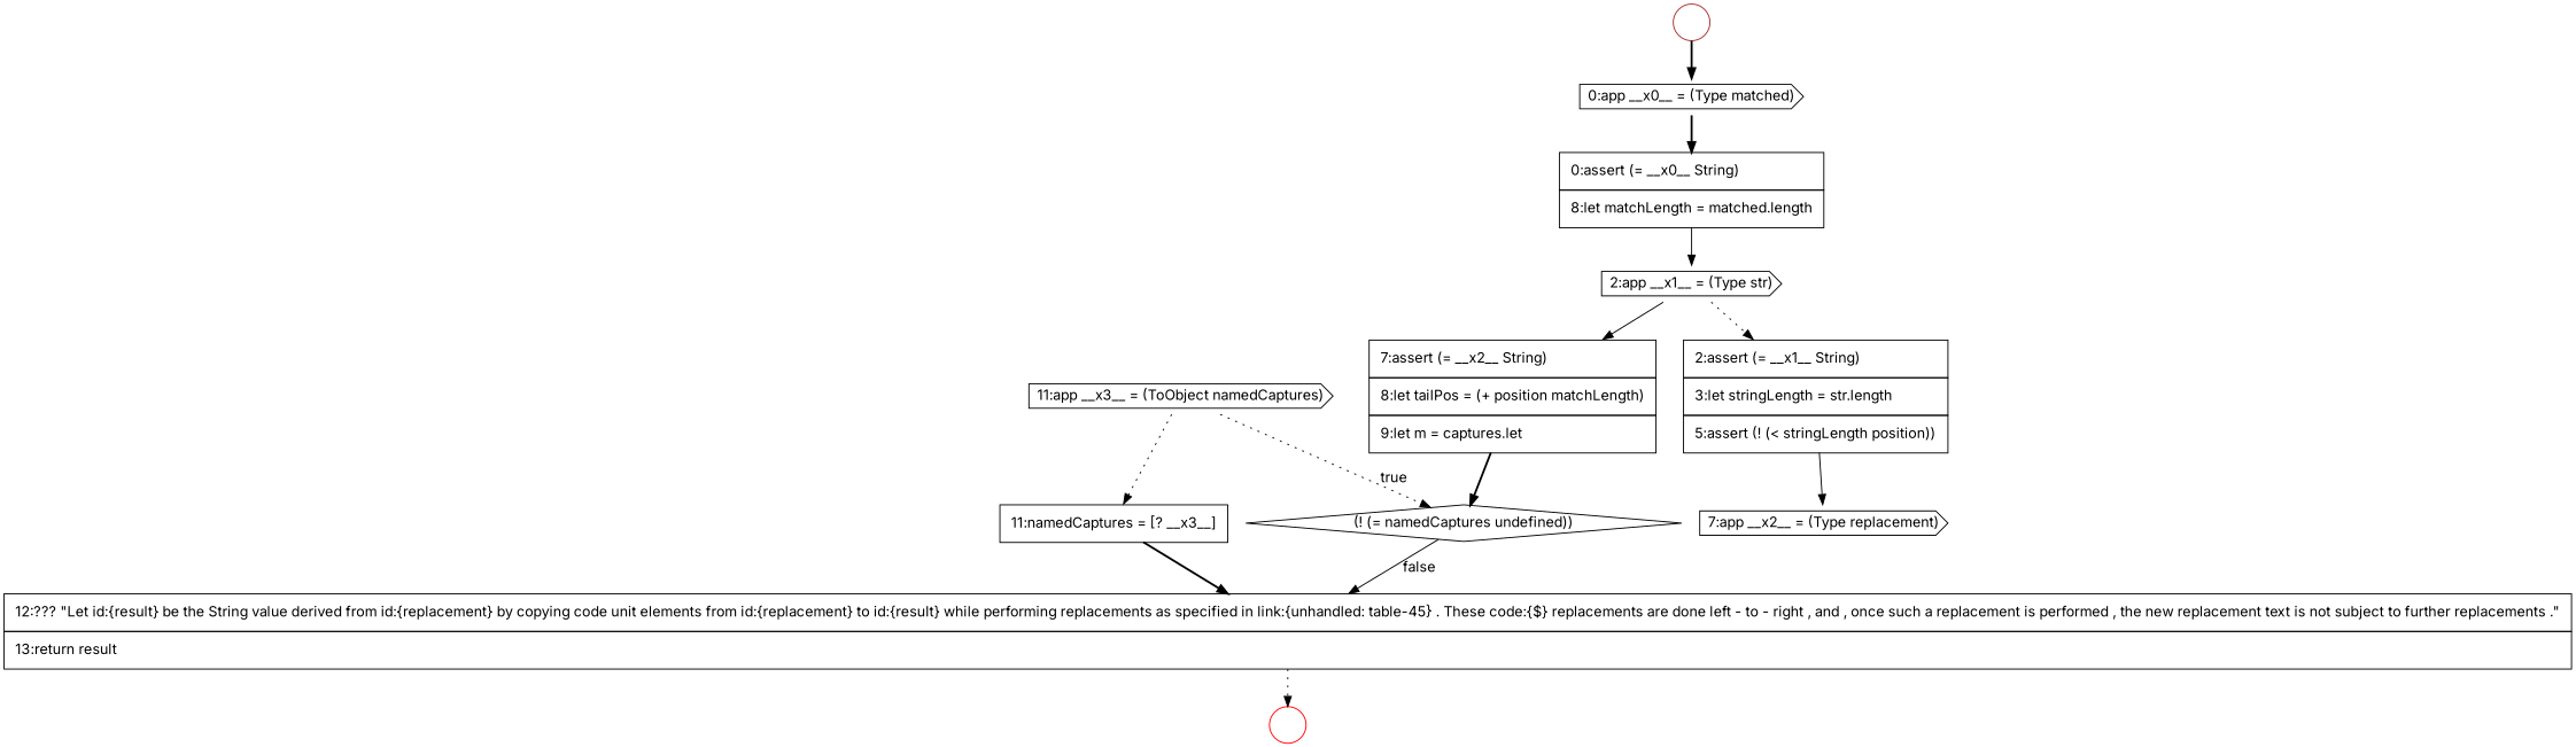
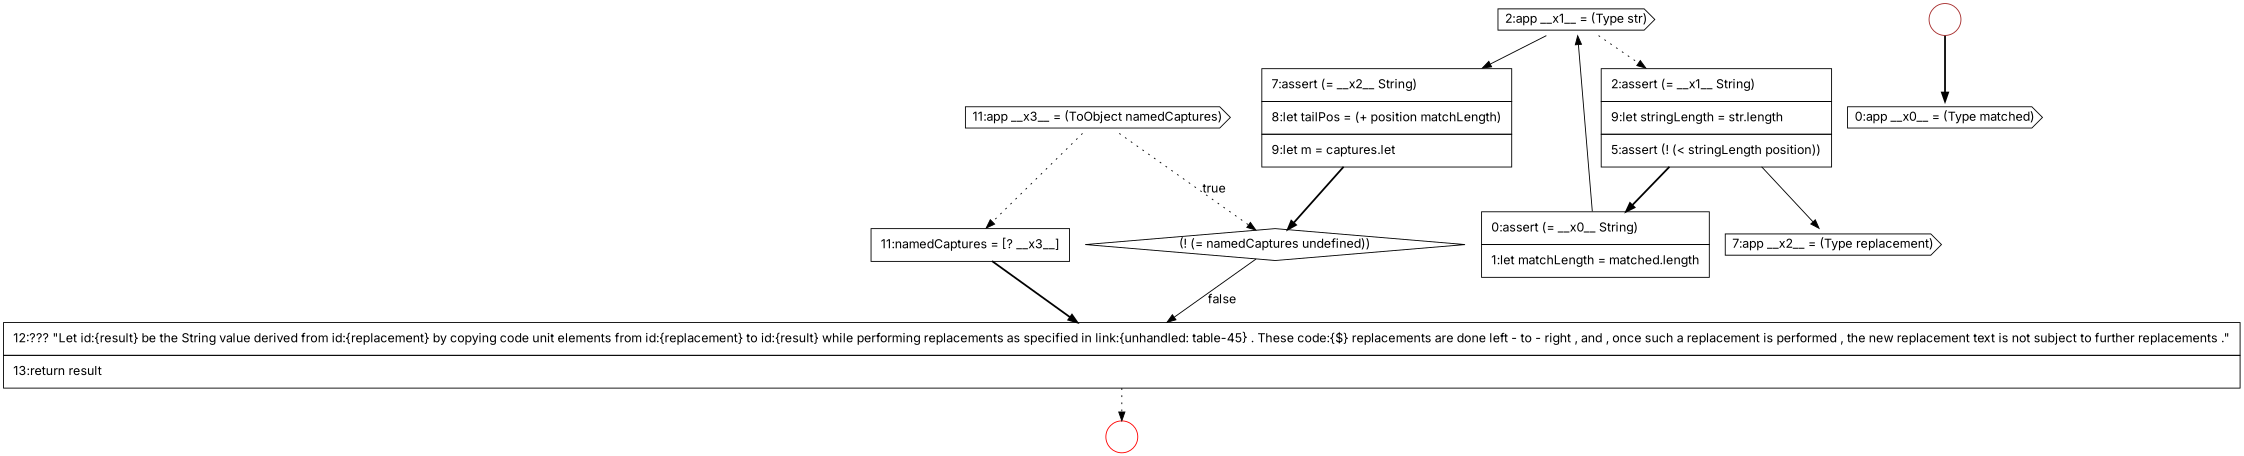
  digraph {
    fontname=Inter
    node [color=black fillcolor=white fontname=Inter shape=none style=filled]
    edge [color=black fontname=Inter style=bold]
    n1 [label=<<font color="black">     <table border="0" cellborder="1" cellspacing="0" cellpadding="10">       <tr><td align="left">7:assert (= __x2__ String)</td></tr>       <tr><td align="left">8:let tailPos = (+ position matchLength)</td></tr>       <tr><td align="left">9:let m = captures.let</td></tr>     </table>   </font>> margin=0]
    n2 [label=<<font color="black">(! (= namedCaptures undefined))</font>> shape=diamond]
    n3 [label=<<font color="black">     <table border="0" cellborder="1" cellspacing="0" cellpadding="10">       <tr><td align="left">12:??? &quot;Let id:{result} be the String value derived from id:{replacement} by copying code unit elements from id:{replacement} to id:{result} while performing replacements as specified in link:{unhandled: table-45} . These code:{$} replacements are done left - to - right , and , once such a replacement is performed , the new replacement text is not subject to further replacements .&quot;</td></tr>       <tr><td align="left">13:return result</td></tr>     </table>   </font>> margin=0]
    n4 [label=<<font color="black">0:app __x0__ = (Type matched)</font>> shape=cds]
-   n5 [label=<<font color="black">     <table border="0" cellborder="1" cellspacing="0" cellpadding="10">       <tr><td align="left">0:assert (= __x0__ String)</td></tr>       <tr><td align="left">8:let matchLength = matched.length</td></tr>     </table>   </font>> margin=0]
+   n5 [label=<<font color="black">     <table border="0" cellborder="1" cellspacing="0" cellpadding="10">       <tr><td align="left">0:assert (= __x0__ String)</td></tr>       <tr><td align="left">1:let matchLength = matched.length</td></tr>     </table>   </font>> margin=0]
    n6 [label=<<font color="black">2:app __x1__ = (Type str)</font>> shape=cds]
    n7 [label=<<font color="black">     <table border="0" cellborder="1" cellspacing="0" cellpadding="10">       <tr><td align="left">11:namedCaptures = [? __x3__]</td></tr>     </table>   </font>> margin=0]
    n8 [color=red label=" " shape=circle]
-   n9 [label=<<font color="black">     <table border="0" cellborder="1" cellspacing="0" cellpadding="10">       <tr><td align="left">2:assert (= __x1__ String)</td></tr>       <tr><td align="left">3:let stringLength = str.length</td></tr>       <tr><td align="left">5:assert (! (&lt; stringLength position))</td></tr>     </table>   </font>> margin=0]
+   n9 [label=<<font color="black">     <table border="0" cellborder="1" cellspacing="0" cellpadding="10">       <tr><td align="left">2:assert (= __x1__ String)</td></tr>       <tr><td align="left">9:let stringLength = str.length</td></tr>       <tr><td align="left">5:assert (! (&lt; stringLength position))</td></tr>     </table>   </font>> margin=0]
    n10 [color=brown label=" " shape=circle]
    n11 [label=<<font color="black">11:app __x3__ = (ToObject namedCaptures)</font>> shape=cds]
    n12 [label=<<font color="black">7:app __x2__ = (Type replacement)</font>> shape=cds]
    n1 -> n2
    n2 -> n3 [label=<<font color="black">false</font>> style=solid]
    n3 -> n8 [style=dotted]
-   n4 -> n5
+   n9 -> n5
    n5 -> n6 [style=solid]
    n6 -> n1 [style=solid]
    n6 -> n9 [style=dotted]
    n7 -> n3
    n9 -> n12 [style=solid]
    n10 -> n4
    n11 -> n2 [label=<<font color="black">true</font>> style=dotted]
    n11 -> n7 [style=dotted]
  }
